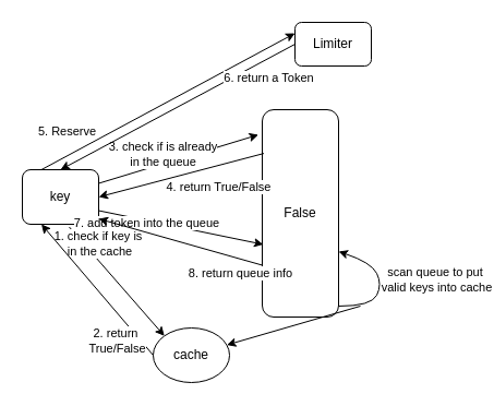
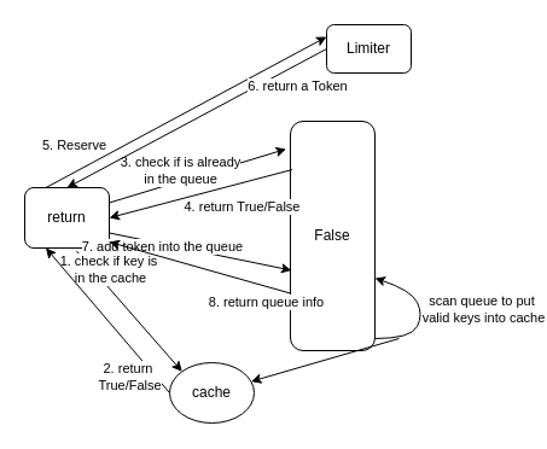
  <mxCell id="0" />
  <mxCell id="1" parent="0" />
- <mxCell id="2" value="key" style="rounded=1;whiteSpace=wrap;html=1;" vertex="1" parent="1"><mxGeometry x="20" y="155" width="70" height="50" as="geometry" /></mxCell>
+ <mxCell id="2" value="return" style="rounded=1;whiteSpace=wrap;html=1;" vertex="1" parent="1"><mxGeometry x="20" y="155" width="70" height="50" as="geometry" /></mxCell>
  <mxCell id="3" value="Limiter" style="rounded=1;whiteSpace=wrap;html=1;" vertex="1" parent="1"><mxGeometry x="270" y="20" width="70" height="40" as="geometry" /></mxCell>
  <mxCell id="4" value="False" style="rounded=1;whiteSpace=wrap;html=1;" vertex="1" parent="1"><mxGeometry x="240" y="100" width="70" height="190" as="geometry" /></mxCell>
  <mxCell id="5" value="cache" style="ellipse;whiteSpace=wrap;html=1;" vertex="1" parent="1"><mxGeometry x="140" y="300" width="70" height="50" as="geometry" /></mxCell>
  <mxCell id="6" value="" style="endArrow=classic;html=1;rounded=0;exitX=0.614;exitY=1.05;exitDx=0;exitDy=0;exitPerimeter=0;entryX=0;entryY=0;entryDx=0;entryDy=0;" edge="1" parent="1" source="2" target="5"><mxGeometry width="50" height="50" relative="1" as="geometry"><mxPoint x="250" y="330" as="sourcePoint" /><mxPoint x="300" y="280" as="targetPoint" /></mxGeometry></mxCell>
  <mxCell id="7" value="1. check if key is&amp;nbsp;&lt;div&gt;in the cache&lt;/div&gt;" style="edgeLabel;html=1;align=center;verticalAlign=middle;resizable=0;points=[];" vertex="1" connectable="0" parent="6"><mxGeometry x="0.004" relative="1" as="geometry"><mxPoint x="-17" y="-35" as="offset" /></mxGeometry></mxCell>
  <mxCell id="8" value="" style="endArrow=classic;html=1;rounded=0;entryX=0.25;entryY=1;entryDx=0;entryDy=0;exitX=0;exitY=0.5;exitDx=0;exitDy=0;" edge="1" parent="1" source="5" target="2"><mxGeometry width="50" height="50" relative="1" as="geometry"><mxPoint x="250" y="330" as="sourcePoint" /><mxPoint x="300" y="280" as="targetPoint" /></mxGeometry></mxCell>
  <mxCell id="9" value="2. return&amp;nbsp;&lt;div&gt;True/False&lt;/div&gt;" style="edgeLabel;html=1;align=center;verticalAlign=middle;resizable=0;points=[];" vertex="1" connectable="0" parent="8"><mxGeometry x="-0.058" y="3" relative="1" as="geometry"><mxPoint x="17" y="41" as="offset" /></mxGeometry></mxCell>
  <mxCell id="10" value="" style="endArrow=classic;html=1;rounded=0;exitX=1;exitY=0.25;exitDx=0;exitDy=0;entryX=-0.05;entryY=0.121;entryDx=0;entryDy=0;entryPerimeter=0;" edge="1" parent="1" source="2" target="4"><mxGeometry width="50" height="50" relative="1" as="geometry"><mxPoint x="250" y="330" as="sourcePoint" /><mxPoint x="300" y="280" as="targetPoint" /></mxGeometry></mxCell>
  <mxCell id="11" value="3. check if is already&lt;div&gt;in the queue&lt;/div&gt;" style="edgeLabel;html=1;align=center;verticalAlign=middle;resizable=0;points=[];" vertex="1" connectable="0" parent="10"><mxGeometry x="-0.747" y="2" relative="1" as="geometry"><mxPoint x="41" y="-20" as="offset" /></mxGeometry></mxCell>
  <mxCell id="12" value="" style="endArrow=classic;html=1;rounded=0;entryX=1;entryY=0.5;entryDx=0;entryDy=0;exitX=0.021;exitY=0.211;exitDx=0;exitDy=0;exitPerimeter=0;" edge="1" parent="1" source="4" target="2"><mxGeometry width="50" height="50" relative="1" as="geometry"><mxPoint x="250" y="330" as="sourcePoint" /><mxPoint x="300" y="280" as="targetPoint" /></mxGeometry></mxCell>
  <mxCell id="13" value="4. return True/False" style="edgeLabel;html=1;align=center;verticalAlign=middle;resizable=0;points=[];" vertex="1" connectable="0" parent="12"><mxGeometry x="-0.185" relative="1" as="geometry"><mxPoint x="20" y="14" as="offset" /></mxGeometry></mxCell>
  <mxCell id="14" value="" style="endArrow=classic;html=1;rounded=0;exitX=0.25;exitY=0;exitDx=0;exitDy=0;entryX=0;entryY=0.25;entryDx=0;entryDy=0;" edge="1" parent="1" source="2" target="3"><mxGeometry width="50" height="50" relative="1" as="geometry"><mxPoint x="250" y="330" as="sourcePoint" /><mxPoint x="300" y="280" as="targetPoint" /></mxGeometry></mxCell>
  <mxCell id="15" value="5. Reserve" style="edgeLabel;html=1;align=center;verticalAlign=middle;resizable=0;points=[];" vertex="1" connectable="0" parent="14"><mxGeometry x="-0.597" y="-1" relative="1" as="geometry"><mxPoint x="-24" y="-11" as="offset" /></mxGeometry></mxCell>
  <mxCell id="16" value="" style="endArrow=classic;html=1;rounded=0;exitX=0;exitY=0.5;exitDx=0;exitDy=0;entryX=0.5;entryY=0;entryDx=0;entryDy=0;" edge="1" parent="1" source="3" target="2"><mxGeometry width="50" height="50" relative="1" as="geometry"><mxPoint x="250" y="330" as="sourcePoint" /><mxPoint x="300" y="280" as="targetPoint" /></mxGeometry></mxCell>
  <mxCell id="17" value="6. return a Token" style="edgeLabel;html=1;align=center;verticalAlign=middle;resizable=0;points=[];" vertex="1" connectable="0" parent="16"><mxGeometry x="-0.677" y="2" relative="1" as="geometry"><mxPoint x="9" y="10" as="offset" /></mxGeometry></mxCell>
  <mxCell id="18" value="" style="endArrow=classic;html=1;rounded=0;exitX=1;exitY=0.75;exitDx=0;exitDy=0;entryX=0.014;entryY=0.65;entryDx=0;entryDy=0;entryPerimeter=0;" edge="1" parent="1" source="2" target="4"><mxGeometry width="50" height="50" relative="1" as="geometry"><mxPoint x="250" y="330" as="sourcePoint" /><mxPoint x="300" y="280" as="targetPoint" /></mxGeometry></mxCell>
  <mxCell id="19" value="7. add token into the queue" style="edgeLabel;html=1;align=center;verticalAlign=middle;resizable=0;points=[];" vertex="1" connectable="0" parent="18"><mxGeometry x="-0.414" y="-2" relative="1" as="geometry"><mxPoint as="offset" /></mxGeometry></mxCell>
  <mxCell id="20" value="" style="endArrow=classic;html=1;rounded=0;exitX=0;exitY=0.75;exitDx=0;exitDy=0;" edge="1" parent="1" source="4"><mxGeometry width="50" height="50" relative="1" as="geometry"><mxPoint x="250" y="330" as="sourcePoint" /><mxPoint x="90" y="200" as="targetPoint" /></mxGeometry></mxCell>
  <mxCell id="21" value="8. return queue info" style="edgeLabel;html=1;align=center;verticalAlign=middle;resizable=0;points=[];" vertex="1" connectable="0" parent="20"><mxGeometry x="-0.542" y="2" relative="1" as="geometry"><mxPoint x="15" y="15" as="offset" /></mxGeometry></mxCell>
  <mxCell id="22" value="" style="curved=1;endArrow=classic;html=1;rounded=0;" edge="1" parent="1"><mxGeometry width="50" height="50" relative="1" as="geometry"><mxPoint x="310" y="280" as="sourcePoint" /><mxPoint x="310" y="230" as="targetPoint" /><Array as="points"><mxPoint x="340" y="280" /><mxPoint x="350" y="260" /><mxPoint x="340" y="240" /><mxPoint x="310" y="230" /></Array></mxGeometry></mxCell>
  <mxCell id="23" value="scan queue to put&amp;nbsp;&lt;div&gt;valid keys into cache&lt;/div&gt;" style="edgeLabel;html=1;align=center;verticalAlign=middle;resizable=0;points=[];" vertex="1" connectable="0" parent="22"><mxGeometry x="0.069" relative="1" as="geometry"><mxPoint x="52" as="offset" /></mxGeometry></mxCell>
  <mxCell id="24" value="" style="endArrow=classic;html=1;rounded=0;" edge="1" parent="1" target="5"><mxGeometry width="50" height="50" relative="1" as="geometry"><mxPoint x="330" y="280" as="sourcePoint" /><mxPoint x="300" y="280" as="targetPoint" /></mxGeometry></mxCell>
